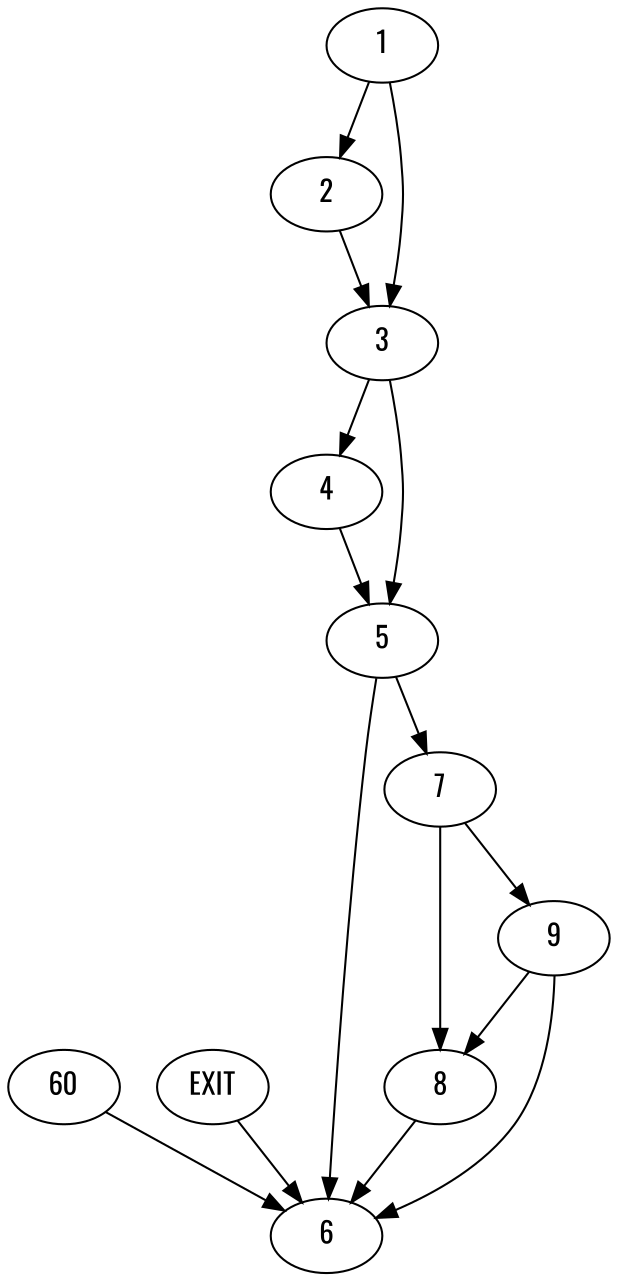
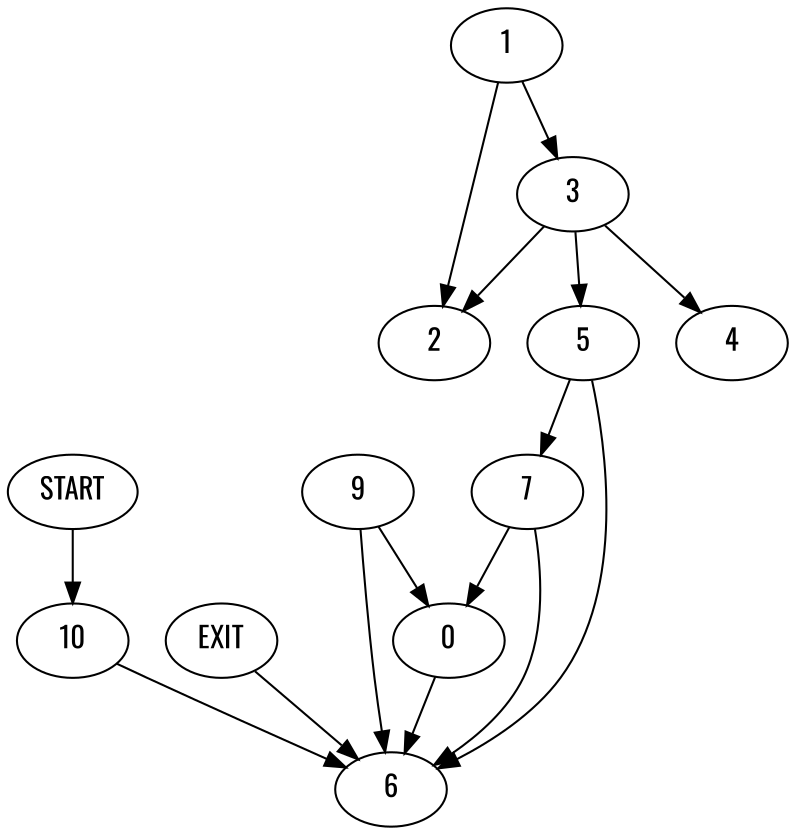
  digraph {
    fontname=Oswald
    node [fontname=Oswald]
    edge [fontname=Oswald]
-   10 [label=60]
+   n1 [label=START]
+   10
    1
    2
    3
    6
    n7 [label=EXIT]
    4
    5
    7
-   8
+   8 [label=0]
    9
+   n1 -> 10
    10 -> 6
    1 -> 2
    1 -> 3
-   2 -> 3
+   3 -> 2
    3 -> 4
    3 -> 5
    n7 -> 6
-   4 -> 5
    5 -> 6
    5 -> 7
    7 -> 8
-   7 -> 9
+   7 -> 6
    8 -> 6
    9 -> 6
    9 -> 8
  }
